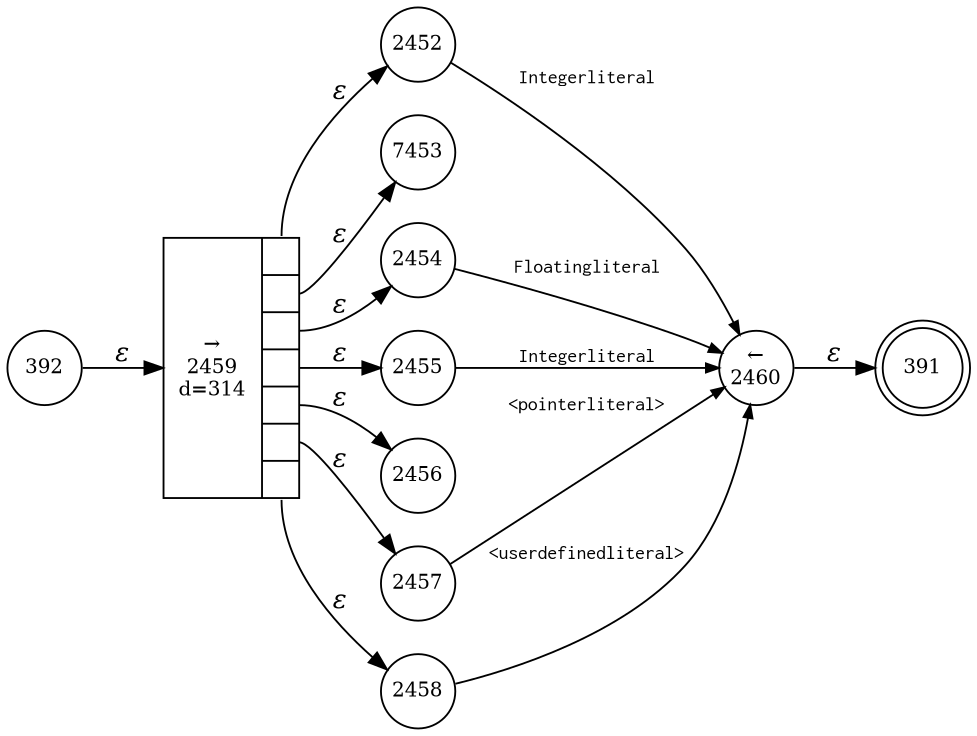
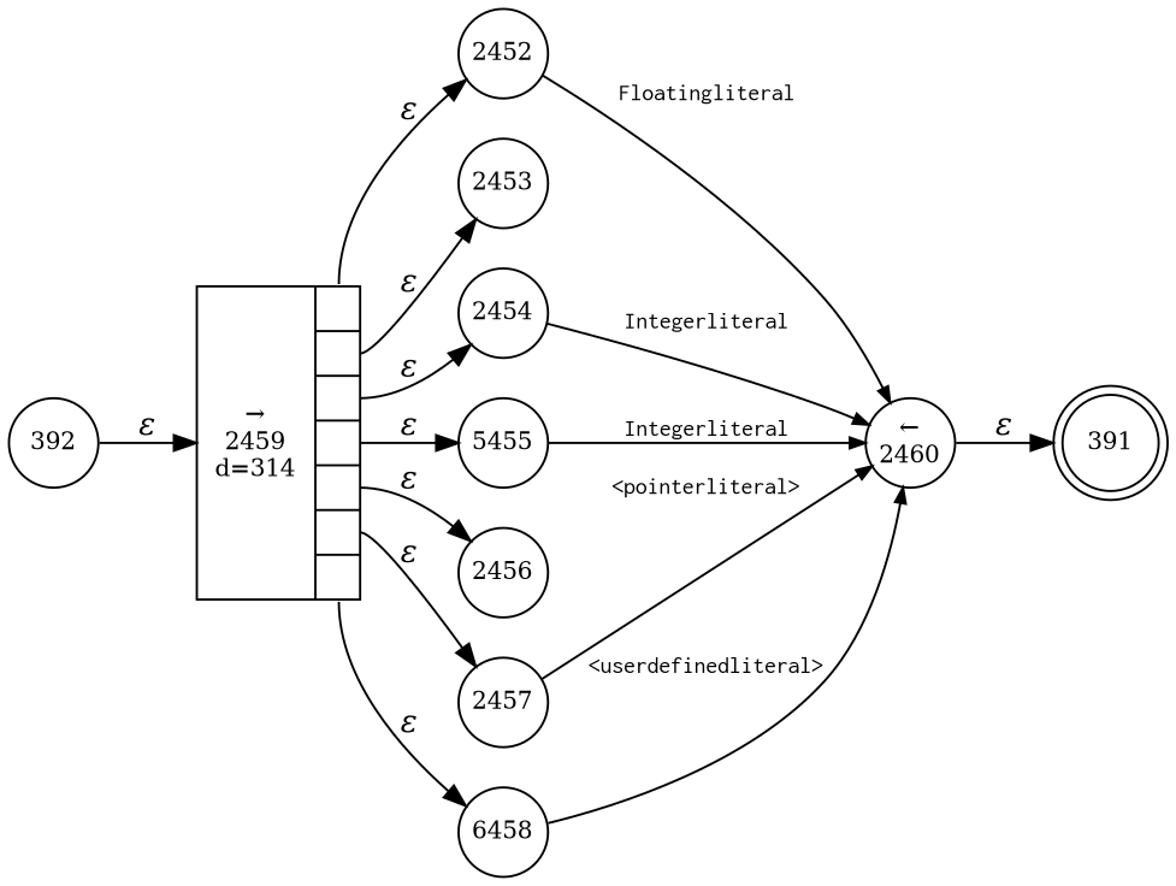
  digraph {
    rankdir=LR
    node [fixedsize=true fontsize=11 shape=circle peripheries=1]
    edge [fontname="Times-Italic"]
    n1 [label=391 shape=doublecircle width=.6 peripheries=""]
    n2 [label=2452 width=.55]
    n3 [label="&larr;\n2460" width=.55]
-   n4 [label=7453 width=.55]
+   n4 [label=2453 width=.55]
    n5 [label=392 width=.55]
    n6 [fixedsize=false label="{&rarr;\n2459\nd=314|{<p0>|<p1>|<p2>|<p3>|<p4>|<p5>|<p6>}}" shape=record]
    n7 [label=2454 width=.55]
-   n8 [label=2455 width=.55]
+   n8 [label=5455 width=.55]
    n9 [label=2456 width=.55]
    n10 [label=2457 width=.55]
-   n11 [label=2458 width=.55]
-   n2 -> n3 [arrowhead=normal arrowsize=.7 fontname=Courier fontsize=11 label=Integerliteral]
+   n11 [label=6458 width=.55]
+   n2 -> n3 [arrowhead=normal arrowsize=.7 fontname=Courier fontsize=11 label=Floatingliteral]
    n3 -> n1 [label="&epsilon;"]
    n5 -> n6 [label="&epsilon;"]
    n6 -> n2 [label="&epsilon;" tailport=p0]
    n6 -> n4 [label="&epsilon;" tailport=p1]
    n6 -> n7 [label="&epsilon;" tailport=p2]
    n6 -> n8 [label="&epsilon;" tailport=p3]
    n6 -> n9 [label="&epsilon;" tailport=p4]
    n6 -> n10 [label="&epsilon;" tailport=p5]
    n6 -> n11 [label="&epsilon;" tailport=p6]
-   n7 -> n3 [arrowhead=normal arrowsize=.7 fontname=Courier fontsize=11 label=Floatingliteral]
+   n7 -> n3 [arrowhead=normal arrowsize=.7 fontname=Courier fontsize=11 label=Integerliteral]
    n8 -> n3 [arrowhead=normal arrowsize=.7 fontname=Courier fontsize=11 label=Integerliteral]
    n10 -> n3 [arrowhead=normal arrowsize=.7 fontname=Courier fontsize=11 label="<pointerliteral>"]
    n11 -> n3 [arrowhead=normal arrowsize=.7 fontname=Courier fontsize=11 label="<userdefinedliteral>"]
  }
